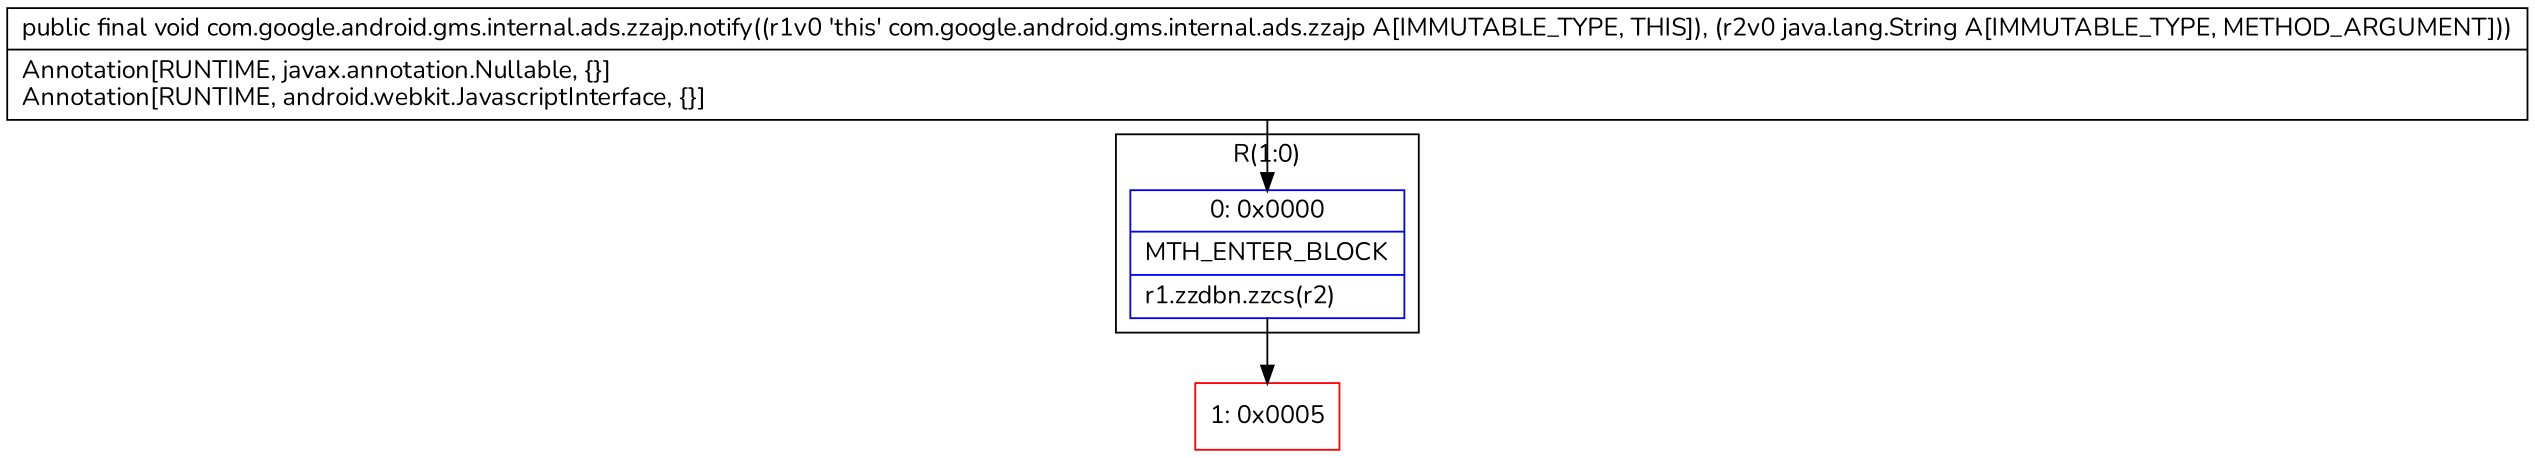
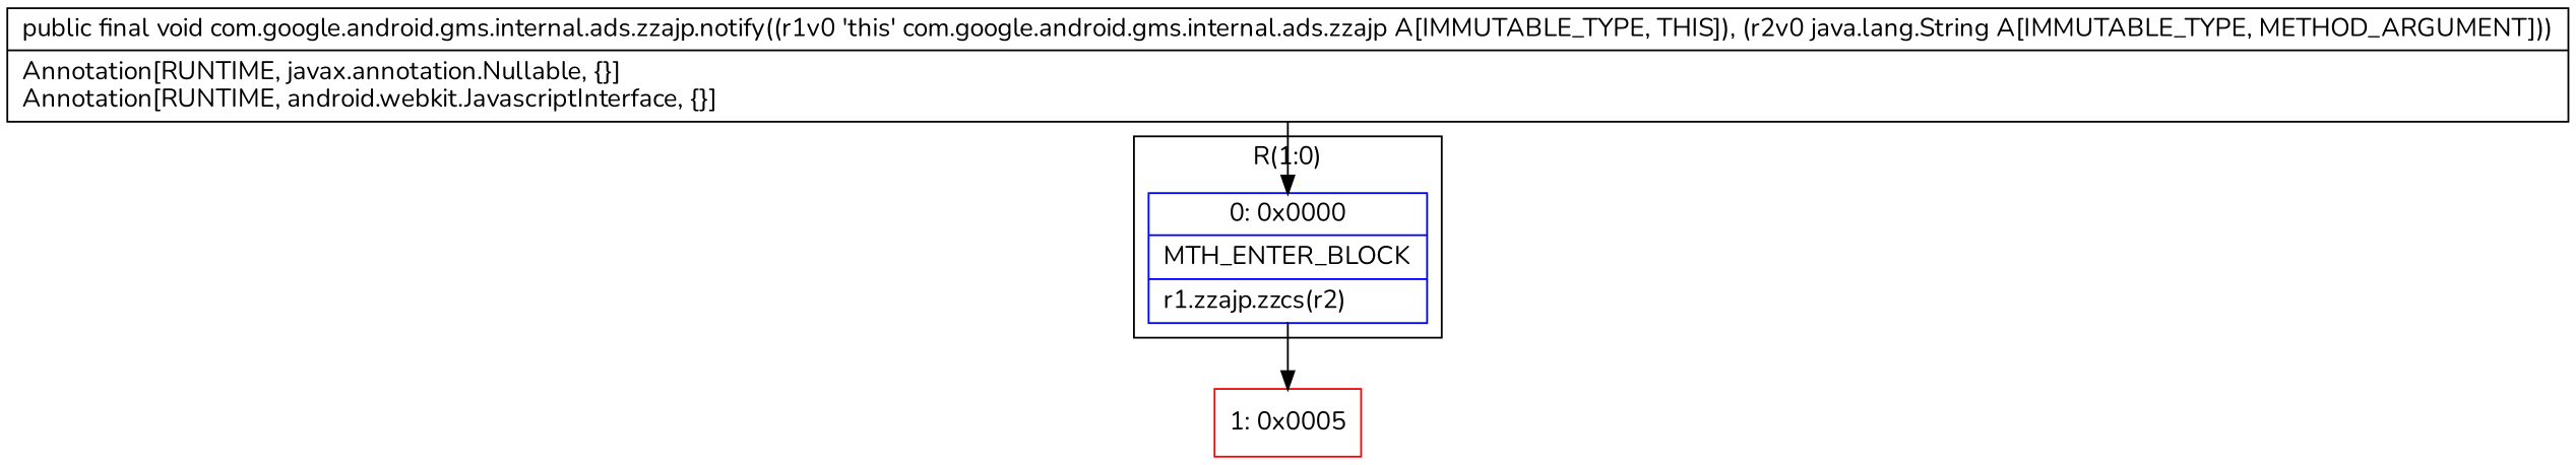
  digraph {
    fontname=Nunito
    node [shape=record fontname=Nunito]
    edge [fontname=Nunito]
-   n1 [color=blue label="{0\:\ 0x0000|MTH_ENTER_BLOCK\l|r1.zzdbn.zzcs(r2)\l}"]
+   n1 [color=blue label="{0\:\ 0x0000|MTH_ENTER_BLOCK\l|r1.zzajp.zzcs(r2)\l}"]
    n2 [color=red label="{1\:\ 0x0005}"]
    n3 [label="{public final void com.google.android.gms.internal.ads.zzajp.notify((r1v0 'this' com.google.android.gms.internal.ads.zzajp A[IMMUTABLE_TYPE, THIS]), (r2v0 java.lang.String A[IMMUTABLE_TYPE, METHOD_ARGUMENT]))  | Annotation[RUNTIME, javax.annotation.Nullable, \{\}]\lAnnotation[RUNTIME, android.webkit.JavascriptInterface, \{\}]\l}"]
    subgraph cluster_1 {
      label="R(1:0)"
      n1
    }
    n1 -> n2
    n3 -> n1
  }
